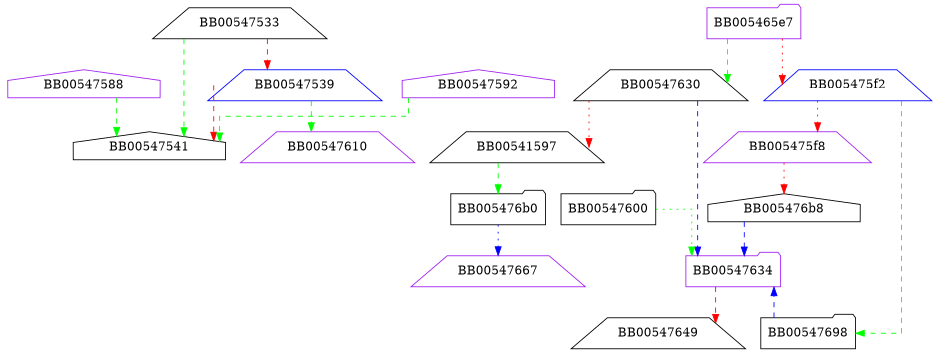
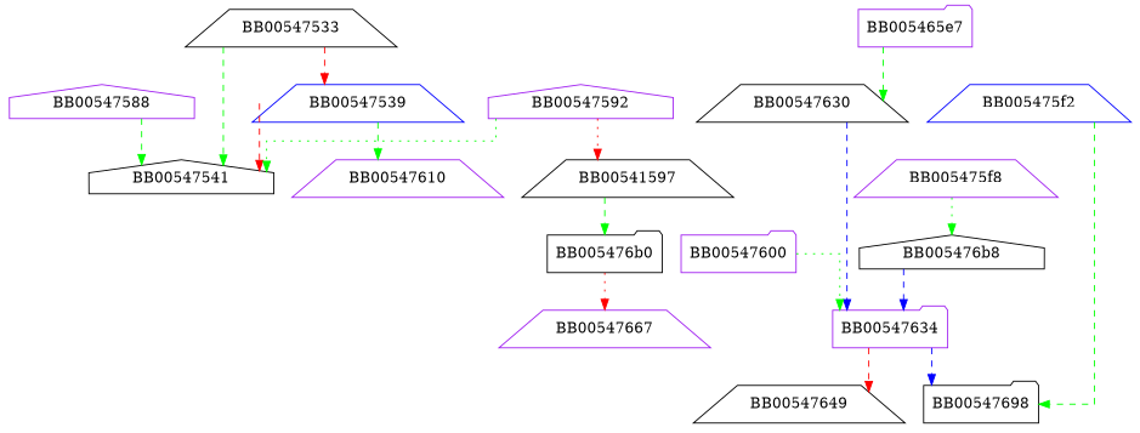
  digraph {
    splines=ortho
    node [color=purple shape=trapezium]
    edge [color=green style=dashed]
    BB00547588 [shape=house]
    BB00547541 [color=black shape=house]
    BB00547533 [color=black]
    BB00547539 [color=blue]
    BB00547610
    n6 [color=black label=BB00541597]
    BB005476b0 [color=black shape=folder]
    BB00547592 [shape=house]
    BB00547667
    n10 [label=BB005465e7 shape=folder]
    BB00547630 [color=black]
    BB005475f2 [color=blue]
    BB00547634 [shape=folder]
    BB00547698 [color=black shape=folder]
    BB005475f8
    BB00547649 [color=black]
    BB005476b8 [color=black shape=house]
-   BB00547600 [color=black shape=folder]
+   BB00547600 [shape=folder]
    BB00547588 -> BB00547541
    BB00547533 -> BB00547541
    BB00547533 -> BB00547539 [color=red]
    BB00547539 -> BB00547541 [color=red]
    BB00547539 -> BB00547610
    n6 -> BB005476b0
-   BB005476b0 -> BB00547667 [color=blue style=dotted]
-   BB00547592 -> BB00547541
-   BB00547630 -> n6 [color=red style=dotted]
+   BB005476b0 -> BB00547667 [color=red style=dotted]
+   BB00547592 -> BB00547541 [style=dotted]
+   BB00547592 -> n6 [color=red style=dotted]
    n10 -> BB00547630
-   n10 -> BB005475f2 [color=red style=dotted]
    BB00547630 -> BB00547634 [color=blue]
    BB005475f2 -> BB00547698
-   BB005475f2 -> BB005475f8 [color=red style=dotted]
    BB00547634 -> BB00547649 [color=red]
-   BB00547698 -> BB00547634 [color=blue]
-   BB005475f8 -> BB005476b8 [color=red style=dotted]
+   BB00547634 -> BB00547698 [color=blue]
+   BB005475f8 -> BB005476b8 [style=dotted]
    BB005476b8 -> BB00547634 [color=blue]
    BB00547600 -> BB00547634 [style=dotted]
  }
